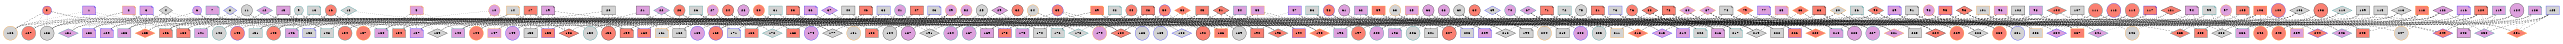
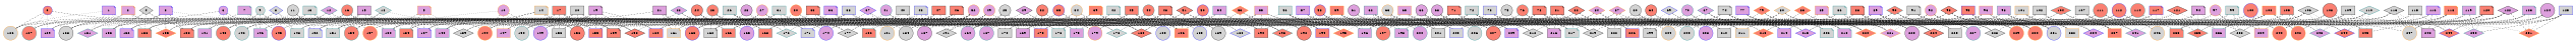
  graph {
    node [color=teal fillcolor=salmon shape=circle style=filled]
    edge [style=dashed]
    0 [color=blue]
    126 [color=darkorange fillcolor=lightgrey]
    127
    128 [color=black fillcolor=lightgrey]
    129 [color=blue fillcolor=plum shape=note]
    130 [fillcolor=plum shape=note]
    1 [color=blue fillcolor=plum shape=note]
    131 [fillcolor=plum shape=diamond]
    132 [color=blue fillcolor=plum shape=note]
    133 [fillcolor=plum shape=box]
    134 [shape=note]
    2 [color=darkorange fillcolor=plum shape=note]
    135 [color=darkorange shape=diamond]
    136 [shape=note]
    137 [color=blue fillcolor=plum shape=note]
    3 [color=blue fillcolor=plum shape=note]
    138 [color=black shape=note]
    139 [color=black fillcolor=lightgrey shape=diamond]
    4 [color=black fillcolor=lightgrey shape=diamond]
    140 [fillcolor=plum shape=box]
    5 [color=darkorange fillcolor=plum shape=note]
    6 [color=blue fillcolor=plum]
    141 [fillcolor=plum shape=box]
    142 [fillcolor=lightgrey]
    143
    144 [color=darkorange]
    7 [fillcolor=plum shape=note]
    145 [color=blue]
    146 [fillcolor=plum shape=note]
    147 [color=darkorange fillcolor=plum shape=box]
    8 [color=blue fillcolor=lightgrey shape=diamond]
    148 [fillcolor=lightgrey shape=box]
    149 [color=blue fillcolor=plum]
    9 [fillcolor=lightgrey]
    150 [fillcolor=lightgrey]
    10 [color=darkorange fillcolor=plum]
    11 [color=black fillcolor=lightgrey]
    151 [fillcolor=lightgrey shape=box]
    152 [color=blue fillcolor=lightgrey shape=note]
    153 [color=black fillcolor=lightgrey shape=box]
    12 [fillcolor=plum shape=diamond]
    154
    155 [color=blue shape=box]
    13 [fillcolor=lightgrey shape=note]
    156 [color=black]
    14 [color=darkorange fillcolor=lightgrey shape=note]
    15 [color=black fillcolor=plum shape=box]
    157 [color=darkorange]
    158 [color=black shape=diamond]
    16
    159 [color=black shape=note]
    17 [shape=box]
    18 [fillcolor=lightgrey shape=diamond]
    160 [color=blue shape=box]
    19 [color=black fillcolor=plum shape=note]
    20 [color=black fillcolor=lightgrey shape=box]
    21 [color=black fillcolor=plum shape=box]
    161 [color=darkorange fillcolor=lightgrey shape=note]
    162 [color=black fillcolor=lightgrey shape=note]
    163 [color=blue]
    164 [fillcolor=plum]
    22 [fillcolor=plum shape=diamond]
    165 [color=blue fillcolor=plum]
    166 [shape=box]
    167 [fillcolor=plum]
    23
    168 [shape=box]
    169 [color=black fillcolor=plum shape=box]
    24 [color=black]
    170 [color=black fillcolor=lightgrey shape=box]
    25 [color=black fillcolor=lightgrey]
    26 [fillcolor=lightgrey shape=box]
    171 [color=blue fillcolor=lightgrey shape=note]
    172 [fillcolor=lightgrey shape=diamond]
    173 [color=blue shape=box]
    27 [color=darkorange fillcolor=plum]
    174 [color=blue fillcolor=plum]
    175 [fillcolor=plum shape=box]
    28 [color=black fillcolor=plum]
    176 [fillcolor=lightgrey shape=note]
    29 [color=black fillcolor=plum shape=diamond]
    30 [color=darkorange]
    177 [color=black fillcolor=lightgrey shape=diamond]
    178 [fillcolor=lightgrey shape=diamond]
    31 [fillcolor=lightgrey shape=box]
    179 [color=darkorange fillcolor=plum]
    32 [color=black]
    33 [color=black shape=note]
    180 [color=black shape=diamond]
    34 [color=darkorange fillcolor=lightgrey]
    35 [color=blue]
    36 [color=blue fillcolor=plum shape=note]
    181 [color=darkorange fillcolor=lightgrey]
    182 [shape=note]
    183 [color=blue fillcolor=lightgrey]
    37 [color=blue fillcolor=plum shape=diamond]
    184 [color=black fillcolor=lightgrey]
    185 [color=blue fillcolor=lightgrey]
    38 [color=blue fillcolor=lightgrey shape=box]
    186 [color=darkorange shape=box]
    39 [color=darkorange shape=note]
    40 [color=black fillcolor=lightgrey shape=box]
    187 [color=black fillcolor=plum]
    188 [color=blue fillcolor=lightgrey shape=diamond]
    41 [fillcolor=plum]
    189 [color=black fillcolor=lightgrey]
    42 [fillcolor=lightgrey shape=note]
    43 [color=blue fillcolor=lightgrey shape=note]
    190 [color=black shape=box]
    44
    45 [shape=box]
    46 [color=black shape=note]
    191 [color=black fillcolor=lightgrey shape=diamond]
    192 [color=black]
    47 [color=black shape=box]
    193 [shape=diamond]
    48 [color=black shape=note]
    49 [color=darkorange fillcolor=plum]
    194 [color=blue shape=box]
    50 [color=blue]
    51 [color=black shape=diamond]
    52 [color=darkorange fillcolor=plum]
    195 [color=darkorange shape=diamond]
    53 [color=darkorange shape=diamond]
    54 [fillcolor=plum shape=box]
    55 [color=darkorange fillcolor=plum shape=box]
    56 [fillcolor=lightgrey shape=box]
    196 [fillcolor=plum shape=box]
    197
    198 [fillcolor=plum shape=note]
    199 [color=black fillcolor=lightgrey shape=note]
    57 [color=blue fillcolor=plum shape=box]
    200 [fillcolor=plum]
    201 [color=black fillcolor=lightgrey shape=box]
    202 [fillcolor=lightgrey shape=note]
    58 [color=blue]
    203 [color=blue fillcolor=lightgrey shape=box]
    204 [color=darkorange fillcolor=lightgrey]
    59 [color=darkorange shape=box]
    205 [fillcolor=lightgrey]
    60 [color=black fillcolor=lightgrey]
    61 [color=black fillcolor=plum]
    206 [fillcolor=lightgrey]
    207 [color=black]
    208 [color=blue fillcolor=plum]
    62 [fillcolor=plum shape=box]
    209 [color=blue fillcolor=plum shape=note]
    210 [color=black fillcolor=lightgrey shape=box]
    63 [color=darkorange fillcolor=lightgrey]
    211 [color=darkorange fillcolor=lightgrey shape=box]
    64 [color=black]
    65 [color=darkorange fillcolor=plum shape=box]
    212 [color=black fillcolor=lightgrey shape=diamond]
    213 [color=darkorange shape=diamond]
    66 [color=black fillcolor=plum]
    214 [color=blue fillcolor=plum shape=box]
    67 [fillcolor=plum shape=diamond]
    68 [color=black fillcolor=plum]
    215 [color=blue fillcolor=plum shape=diamond]
    69 [color=blue fillcolor=lightgrey shape=diamond]
    70 [fillcolor=plum]
    71 [color=black shape=note]
    216 [color=black fillcolor=plum shape=note]
    217 [fillcolor=lightgrey shape=note]
    218 [fillcolor=plum shape=note]
    72 [fillcolor=lightgrey shape=box]
    219 [color=black fillcolor=lightgrey shape=diamond]
    220 [color=darkorange shape=diamond]
    73 [color=blue fillcolor=lightgrey shape=box]
    221 [color=darkorange fillcolor=plum shape=diamond]
    74 [color=black fillcolor=lightgrey shape=note]
    75 [color=black fillcolor=lightgrey]
    222 [color=black fillcolor=lightgrey shape=box]
    223 [color=black fillcolor=plum]
    76
    224 [color=black shape=diamond]
    77 [color=blue fillcolor=plum shape=note]
    78 [color=black shape=note]
    225 [color=black fillcolor=lightgrey shape=box]
    79 [color=darkorange shape=diamond]
    80 [color=darkorange fillcolor=lightgrey shape=diamond]
    81 [color=black shape=note]
    226 [color=blue shape=box]
    227 [fillcolor=plum]
    82 [color=black shape=diamond]
    228 [color=black fillcolor=lightgrey shape=diamond]
    83 [color=darkorange shape=diamond]
    84 [color=darkorange fillcolor=plum shape=diamond]
    229 [color=darkorange]
    85 [color=darkorange fillcolor=plum shape=note]
    86 [fillcolor=lightgrey shape=note]
    87 [color=darkorange fillcolor=plum shape=diamond]
    230 [color=darkorange]
    88 [color=black shape=note]
    89 [color=blue fillcolor=plum shape=note]
    90 [shape=diamond]
    91 [color=black fillcolor=lightgrey shape=note]
    231 [color=blue fillcolor=lightgrey]
    232 [color=darkorange fillcolor=lightgrey shape=box]
    233 [shape=note]
    92 [color=darkorange fillcolor=plum]
    234 [color=blue fillcolor=plum shape=diamond]
    235 [shape=diamond]
    93 [color=black shape=diamond]
    236 [fillcolor=plum shape=box]
    94 [color=black fillcolor=plum shape=note]
    95 [color=blue shape=box]
    237 [color=darkorange shape=box]
    238 [color=black fillcolor=lightgrey shape=diamond]
    96 [color=darkorange fillcolor=plum shape=box]
    239 [color=darkorange fillcolor=plum shape=box]
    97 [color=darkorange fillcolor=plum]
    98 [fillcolor=plum shape=box]
    240 [color=darkorange]
    99 [fillcolor=lightgrey shape=note]
    100 [color=blue]
    101 [color=darkorange fillcolor=lightgrey shape=box]
    241 [fillcolor=plum shape=diamond]
    242 [color=darkorange]
    102 [color=black fillcolor=lightgrey shape=box]
    243 [fillcolor=plum shape=diamond]
    103 [color=darkorange shape=box]
    104 [shape=diamond]
    244 [color=blue shape=diamond]
    105 [shape=note]
    106 [color=black fillcolor=lightgrey shape=diamond]
    107 [color=black fillcolor=lightgrey shape=box]
    245 [shape=box]
    108 [color=black]
    109 [color=black fillcolor=lightgrey shape=box]
    110 [fillcolor=lightgrey shape=diamond]
    111
    246 [color=darkorange fillcolor=lightgrey]
    247 [color=darkorange fillcolor=lightgrey]
    112 [color=blue]
    248 [color=black fillcolor=plum shape=note]
    113 [color=black fillcolor=lightgrey shape=diamond]
    114
    249 [color=blue shape=diamond]
    115 [color=black fillcolor=lightgrey shape=box]
    116 [color=blue fillcolor=plum shape=note]
    117 [color=blue shape=note]
    250 [fillcolor=plum shape=diamond]
    118 [color=darkorange shape=note]
    119 [fillcolor=plum shape=box]
    120 [color=black shape=note]
    121 [color=black shape=diamond]
    251 [color=darkorange shape=diamond]
    122 [color=black fillcolor=plum shape=diamond]
    123 [fillcolor=plum shape=note]
    124 [color=black fillcolor=plum]
    125 [color=blue fillcolor=lightgrey shape=box]
    0 -- 126
    0 -- 127 [style=dotted]
    0 -- 128 [style=dotted]
    0 -- 129 [style=dotted]
    0 -- 130
    1 -- 126 [style=dotted]
    1 -- 131 [style=dotted]
    1 -- 132 [style=dotted]
    1 -- 133 [style=dotted]
    1 -- 134 [style=dotted]
    2 -- 127 [style=dotted]
    2 -- 131
    2 -- 135 [style=dotted]
    2 -- 136 [style=dotted]
    2 -- 137
    3 -- 128
    3 -- 132
    3 -- 135
    3 -- 138
    3 -- 139 [style=dotted]
    4 -- 129 [style=dotted]
    4 -- 133
    4 -- 136 [style=dotted]
    4 -- 138
    4 -- 140 [style=dotted]
    5 -- 130
    5 -- 134
    5 -- 137
    5 -- 139 [style=dotted]
    5 -- 140 [style=dotted]
    6 -- 126
    6 -- 141 [style=dotted]
    6 -- 142
    6 -- 143 [style=dotted]
    6 -- 144
    7 -- 127 [style=dotted]
    7 -- 141 [style=dotted]
    7 -- 145
    7 -- 146 [style=dotted]
    7 -- 147 [style=dotted]
    8 -- 128
    8 -- 142 [style=dotted]
    8 -- 145 [style=dotted]
    8 -- 148
    8 -- 149 [style=dotted]
    9 -- 129 [style=dotted]
    9 -- 143
    9 -- 146
    9 -- 148 [style=dotted]
    9 -- 150
    10 -- 130 [style=dotted]
    10 -- 144
    10 -- 147 [style=dotted]
    10 -- 149
    10 -- 150 [style=dotted]
    11 -- 131 [style=dotted]
    11 -- 141 [style=dotted]
    11 -- 151
    11 -- 152
    11 -- 153 [style=dotted]
    12 -- 132 [style=dotted]
    12 -- 142
    12 -- 151 [style=dotted]
    12 -- 154 [style=dotted]
    12 -- 155
    13 -- 133
    13 -- 143 [style=dotted]
    13 -- 152 [style=dotted]
    13 -- 154 [style=dotted]
    13 -- 156
    14 -- 134
    14 -- 144
    14 -- 153
    14 -- 155 [style=dotted]
    14 -- 156
    15 -- 135 [style=dotted]
    15 -- 145 [style=dotted]
    15 -- 151
    15 -- 157
    15 -- 158
    16 -- 136
    16 -- 146 [style=dotted]
    16 -- 152
    16 -- 157
    16 -- 159
    17 -- 137
    17 -- 147 [style=dotted]
    17 -- 153
    17 -- 158
    17 -- 159
    18 -- 138 [style=dotted]
    18 -- 148 [style=dotted]
    18 -- 154
    18 -- 157 [style=dotted]
    18 -- 160 [style=dotted]
    19 -- 139
    19 -- 149 [style=dotted]
    19 -- 155
    19 -- 158
    19 -- 160
    20 -- 140
    20 -- 150
    20 -- 156
    20 -- 159
    20 -- 160 [style=dotted]
    21 -- 126
    21 -- 161
    21 -- 162 [style=dotted]
    21 -- 163
    21 -- 164 [style=dotted]
    22 -- 127
    22 -- 161 [style=dotted]
    22 -- 165 [style=dotted]
    22 -- 166 [style=dotted]
    22 -- 167
    23 -- 128 [style=dotted]
    23 -- 162
    23 -- 165 [style=dotted]
    23 -- 168
    23 -- 169
    24 -- 129 [style=dotted]
    24 -- 163
    24 -- 166
    24 -- 168
    24 -- 170
    25 -- 130 [style=dotted]
    25 -- 164
    25 -- 167
    25 -- 169
    25 -- 170
    26 -- 131 [style=dotted]
    26 -- 161 [style=dotted]
    26 -- 171
    26 -- 172
    26 -- 173
    27 -- 132
    27 -- 162
    27 -- 171
    27 -- 174
    27 -- 175 [style=dotted]
    28 -- 133 [style=dotted]
    28 -- 163
    28 -- 172 [style=dotted]
    28 -- 174 [style=dotted]
    28 -- 176 [style=dotted]
    29 -- 134 [style=dotted]
    29 -- 164 [style=dotted]
    29 -- 173 [style=dotted]
    29 -- 175
    29 -- 176 [style=dotted]
    30 -- 135 [style=dotted]
    30 -- 165 [style=dotted]
    30 -- 171 [style=dotted]
    30 -- 177 [style=dotted]
    30 -- 178
    31 -- 136
    31 -- 166
    31 -- 172
    31 -- 177
    31 -- 179 [style=dotted]
    32 -- 137 [style=dotted]
    32 -- 167 [style=dotted]
    32 -- 173
    32 -- 178 [style=dotted]
    32 -- 179 [style=dotted]
    33 -- 138 [style=dotted]
    33 -- 168 [style=dotted]
    33 -- 174
    33 -- 177
    33 -- 180
    34 -- 139 [style=dotted]
    34 -- 169
    34 -- 175
    34 -- 178 [style=dotted]
    34 -- 180
    35 -- 140
    35 -- 170 [style=dotted]
    35 -- 176 [style=dotted]
    35 -- 179
    35 -- 180
    36 -- 141 [style=dotted]
    36 -- 161 [style=dotted]
    36 -- 181 [style=dotted]
    36 -- 182
    36 -- 183 [style=dotted]
    37 -- 142 [style=dotted]
    37 -- 162 [style=dotted]
    37 -- 181
    37 -- 184 [style=dotted]
    37 -- 185 [style=dotted]
    38 -- 143
    38 -- 163
    38 -- 182 [style=dotted]
    38 -- 184 [style=dotted]
    38 -- 186
    39 -- 144 [style=dotted]
    39 -- 164
    39 -- 183 [style=dotted]
    39 -- 185 [style=dotted]
    39 -- 186
    40 -- 145 [style=dotted]
    40 -- 165 [style=dotted]
    40 -- 181 [style=dotted]
    40 -- 187
    40 -- 188 [style=dotted]
    41 -- 146 [style=dotted]
    41 -- 166 [style=dotted]
    41 -- 182 [style=dotted]
    41 -- 187
    41 -- 189
    42 -- 147
    42 -- 167 [style=dotted]
    42 -- 183 [style=dotted]
    42 -- 188 [style=dotted]
    42 -- 189 [style=dotted]
    43 -- 148 [style=dotted]
    43 -- 168 [style=dotted]
    43 -- 184 [style=dotted]
    43 -- 187
    43 -- 190
    44 -- 149
    44 -- 169
    44 -- 185 [style=dotted]
    44 -- 188 [style=dotted]
    44 -- 190 [style=dotted]
    45 -- 150
    45 -- 170
    45 -- 186 [style=dotted]
    45 -- 189
    45 -- 190
    46 -- 151
    46 -- 171
    46 -- 181
    46 -- 191
    46 -- 192 [style=dotted]
    47 -- 152
    47 -- 172 [style=dotted]
    47 -- 182 [style=dotted]
    47 -- 191
    47 -- 193 [style=dotted]
    48 -- 153
    48 -- 173
    48 -- 183
    48 -- 192
    48 -- 193
-   49 -- 154
+   52 -- 154
    49 -- 174
    49 -- 184
    49 -- 191
    49 -- 194
    50 -- 155
    50 -- 175 [style=dotted]
    50 -- 185
    50 -- 192 [style=dotted]
    50 -- 194 [style=dotted]
    51 -- 156 [style=dotted]
    51 -- 176
    51 -- 186
    51 -- 193
    51 -- 194
    52 -- 157 [style=dotted]
    52 -- 177
    52 -- 187
    52 -- 191
    52 -- 195 [style=dotted]
    53 -- 158 [style=dotted]
    53 -- 178 [style=dotted]
    53 -- 188 [style=dotted]
    53 -- 192
    53 -- 195 [style=dotted]
    54 -- 159 [style=dotted]
    54 -- 179
    54 -- 189 [style=dotted]
    54 -- 193 [style=dotted]
    54 -- 195
    55 -- 160
    55 -- 180
    55 -- 190
    55 -- 194 [style=dotted]
    55 -- 195
    56 -- 126 [style=dotted]
    56 -- 196
    56 -- 197
    56 -- 198 [style=dotted]
    56 -- 199
    57 -- 127 [style=dotted]
    57 -- 196 [style=dotted]
    57 -- 200 [style=dotted]
    57 -- 201
    58 -- 128
    58 -- 197 [style=dotted]
    58 -- 200
    58 -- 203
    58 -- 204 [style=dotted]
    59 -- 129
    59 -- 198 [style=dotted]
    59 -- 201
    59 -- 203
    59 -- 205 [style=dotted]
    60 -- 130
    60 -- 199
    60 -- 202
    60 -- 204
    60 -- 205 [style=dotted]
    61 -- 131 [style=dotted]
    61 -- 196 [style=dotted]
    61 -- 206 [style=dotted]
    61 -- 207
    61 -- 208 [style=dotted]
    62 -- 132 [style=dotted]
    62 -- 197
    62 -- 206 [style=dotted]
    62 -- 209
    62 -- 210
    63 -- 133
    63 -- 198
    63 -- 207 [style=dotted]
    63 -- 209
    63 -- 211
    64 -- 134
    64 -- 199
    64 -- 208
    64 -- 210 [style=dotted]
    64 -- 211 [style=dotted]
    65 -- 135
    65 -- 200 [style=dotted]
    65 -- 206 [style=dotted]
    65 -- 212
    65 -- 213 [style=dotted]
    66 -- 136
    66 -- 201
    66 -- 207
    66 -- 212 [style=dotted]
    66 -- 214
    67 -- 137
    67 -- 202
    67 -- 208 [style=dotted]
    67 -- 213 [style=dotted]
    67 -- 214
    68 -- 138
    68 -- 203 [style=dotted]
    68 -- 209 [style=dotted]
    68 -- 212
    68 -- 215
    69 -- 139 [style=dotted]
    69 -- 204 [style=dotted]
    69 -- 210 [style=dotted]
    69 -- 213 [style=dotted]
    69 -- 215 [style=dotted]
    70 -- 140
    70 -- 205 [style=dotted]
    70 -- 211
    70 -- 214 [style=dotted]
    70 -- 215 [style=dotted]
    71 -- 141
    71 -- 196
    71 -- 216 [style=dotted]
    71 -- 217
    71 -- 218 [style=dotted]
    72 -- 142
    72 -- 197
    72 -- 216
    72 -- 219
    72 -- 220
    73 -- 143 [style=dotted]
    73 -- 198 [style=dotted]
    73 -- 217 [style=dotted]
    73 -- 219
    73 -- 221
    74 -- 144
    74 -- 199 [style=dotted]
    74 -- 218
    74 -- 220
    74 -- 221
    75 -- 145 [style=dotted]
    75 -- 200
    75 -- 216 [style=dotted]
    75 -- 222 [style=dotted]
    75 -- 223 [style=dotted]
    76 -- 146
    76 -- 201 [style=dotted]
    76 -- 217
    76 -- 222 [style=dotted]
    76 -- 224
    77 -- 147 [style=dotted]
    77 -- 202 [style=dotted]
    77 -- 218
    77 -- 223
    77 -- 224 [style=dotted]
    78 -- 148
    78 -- 203
    78 -- 219
    78 -- 222
    78 -- 225 [style=dotted]
    79 -- 149 [style=dotted]
    79 -- 204 [style=dotted]
    79 -- 220 [style=dotted]
    79 -- 223 [style=dotted]
    79 -- 225
    80 -- 150
    80 -- 205
    80 -- 221 [style=dotted]
    80 -- 224
    80 -- 225 [style=dotted]
    81 -- 151
    81 -- 206 [style=dotted]
    81 -- 216
    81 -- 226 [style=dotted]
    81 -- 227
    82 -- 152 [style=dotted]
    82 -- 207
    82 -- 217
    82 -- 226
    82 -- 228
    83 -- 153 [style=dotted]
    83 -- 208 [style=dotted]
    83 -- 218 [style=dotted]
    83 -- 227 [style=dotted]
    83 -- 228 [style=dotted]
    84 -- 154
    84 -- 209 [style=dotted]
    84 -- 219 [style=dotted]
    84 -- 226
    84 -- 229
    85 -- 155 [style=dotted]
    85 -- 210 [style=dotted]
    85 -- 220
    85 -- 227 [style=dotted]
    85 -- 229 [style=dotted]
    86 -- 156
    86 -- 211 [style=dotted]
    86 -- 221 [style=dotted]
    86 -- 228 [style=dotted]
    86 -- 229 [style=dotted]
    87 -- 157
    87 -- 212 [style=dotted]
    87 -- 222
    87 -- 226
    87 -- 230
    88 -- 158 [style=dotted]
    88 -- 213
    88 -- 223
    88 -- 227
    88 -- 230 [style=dotted]
    89 -- 159
    89 -- 214
    89 -- 224
    89 -- 228
    89 -- 230
    90 -- 160
    90 -- 215
    90 -- 225 [style=dotted]
    90 -- 229
    90 -- 230
    91 -- 161 [style=dotted]
    91 -- 196
    91 -- 231
    91 -- 232 [style=dotted]
    91 -- 233
    92 -- 162
    92 -- 197
    92 -- 231
    92 -- 234 [style=dotted]
    92 -- 235
    93 -- 163
    93 -- 198
    93 -- 232
    93 -- 234
    93 -- 236
    94 -- 164
    94 -- 199 [style=dotted]
    94 -- 233
    94 -- 235 [style=dotted]
    94 -- 236 [style=dotted]
    95 -- 165 [style=dotted]
    95 -- 200
    95 -- 231 [style=dotted]
    95 -- 237
    95 -- 238
    96 -- 166
    96 -- 201
    96 -- 232 [style=dotted]
    96 -- 237
    96 -- 239 [style=dotted]
    97 -- 167 [style=dotted]
    97 -- 202 [style=dotted]
    97 -- 233 [style=dotted]
    97 -- 238
    97 -- 239
    98 -- 168
    98 -- 203 [style=dotted]
    98 -- 234 [style=dotted]
    98 -- 237
    98 -- 240
    99 -- 169 [style=dotted]
    99 -- 204 [style=dotted]
    99 -- 235 [style=dotted]
    99 -- 238
    99 -- 240 [style=dotted]
    100 -- 170 [style=dotted]
    100 -- 205 [style=dotted]
    100 -- 236 [style=dotted]
    100 -- 239
    100 -- 240 [style=dotted]
    101 -- 171 [style=dotted]
    101 -- 206 [style=dotted]
    101 -- 231
    101 -- 241 [style=dotted]
    101 -- 242
    102 -- 172 [style=dotted]
    102 -- 207
    102 -- 232
    102 -- 241 [style=dotted]
    102 -- 243 [style=dotted]
    103 -- 173
    103 -- 208
    103 -- 233
    103 -- 242
    103 -- 243
    104 -- 174
    104 -- 209 [style=dotted]
    104 -- 234 [style=dotted]
    104 -- 241
    104 -- 244 [style=dotted]
    105 -- 175 [style=dotted]
    105 -- 210 [style=dotted]
    105 -- 235 [style=dotted]
    105 -- 242
    105 -- 244
    106 -- 176
    106 -- 211
    106 -- 236
    106 -- 243 [style=dotted]
    106 -- 244 [style=dotted]
    107 -- 177 [style=dotted]
    107 -- 212 [style=dotted]
    107 -- 237
    107 -- 241 [style=dotted]
    107 -- 245
    108 -- 178 [style=dotted]
    108 -- 213 [style=dotted]
    108 -- 238 [style=dotted]
    108 -- 242
    108 -- 245
    109 -- 179
    109 -- 214 [style=dotted]
    109 -- 239 [style=dotted]
    109 -- 243 [style=dotted]
    109 -- 245 [style=dotted]
    110 -- 180
    110 -- 215 [style=dotted]
    110 -- 240
    110 -- 244 [style=dotted]
    110 -- 245 [style=dotted]
    111 -- 181 [style=dotted]
    111 -- 216
    111 -- 231 [style=dotted]
    111 -- 246
    111 -- 247
    112 -- 182 [style=dotted]
    112 -- 217
    112 -- 232 [style=dotted]
    112 -- 246
    112 -- 248
    113 -- 183
    113 -- 218
    113 -- 233 [style=dotted]
    113 -- 247
    113 -- 248 [style=dotted]
    114 -- 184
    114 -- 219
    114 -- 234 [style=dotted]
    114 -- 246 [style=dotted]
    114 -- 249
    115 -- 185 [style=dotted]
    115 -- 220 [style=dotted]
    115 -- 235 [style=dotted]
    115 -- 247 [style=dotted]
    115 -- 249
    116 -- 186
    116 -- 221 [style=dotted]
    116 -- 236 [style=dotted]
    116 -- 248
    116 -- 249 [style=dotted]
    117 -- 187 [style=dotted]
    117 -- 222
    117 -- 237 [style=dotted]
    117 -- 246 [style=dotted]
    117 -- 250 [style=dotted]
    118 -- 188 [style=dotted]
    118 -- 223
    118 -- 238
    118 -- 247
    118 -- 250 [style=dotted]
    119 -- 189 [style=dotted]
    119 -- 224 [style=dotted]
    119 -- 239 [style=dotted]
    119 -- 248 [style=dotted]
    119 -- 250
    120 -- 190
    120 -- 225
    120 -- 240
    120 -- 249 [style=dotted]
    120 -- 250 [style=dotted]
    121 -- 191 [style=dotted]
    121 -- 226 [style=dotted]
    121 -- 241 [style=dotted]
    121 -- 246 [style=dotted]
    121 -- 251 [style=dotted]
    122 -- 192
    122 -- 227
    122 -- 242 [style=dotted]
    122 -- 247
    122 -- 251
    123 -- 193 [style=dotted]
    123 -- 228
    123 -- 243 [style=dotted]
    123 -- 248 [style=dotted]
    123 -- 251 [style=dotted]
    124 -- 194 [style=dotted]
    124 -- 229
    124 -- 244 [style=dotted]
    124 -- 249
    124 -- 251 [style=dotted]
    125 -- 195 [style=dotted]
    125 -- 230
    125 -- 245
    125 -- 250
    125 -- 251
  }
